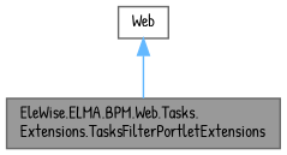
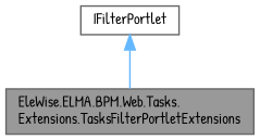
  digraph {
    fontname="Patrick Hand"
    node [color=gray40 fontname="Patrick Hand" fontsize=10 shape=box style=filled]
    n1 [fillcolor=grey60 fontcolor=black height=0.2 label="EleWise.ELMA.BPM.Web.Tasks.\lExtensions.TasksFilterPortletExtensions" width=0.4]
-   n2 [fillcolor=white height=0.2 label=Web width=0.4]
+   n2 [fillcolor=white height=0.2 label=IFilterPortlet width=0.4]
    n2 -> n1 [color=steelblue1 dir=back fontname="Patrick Hand" fontsize=10 labelfontname=Helvetica labelfontsize=10 style=solid]
  }
